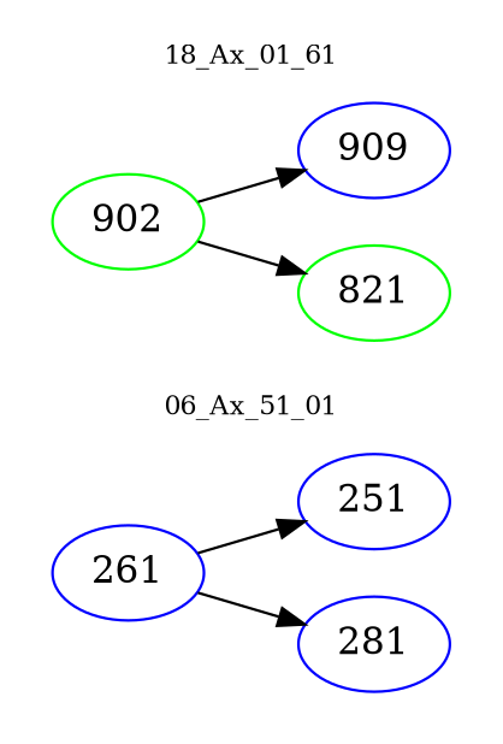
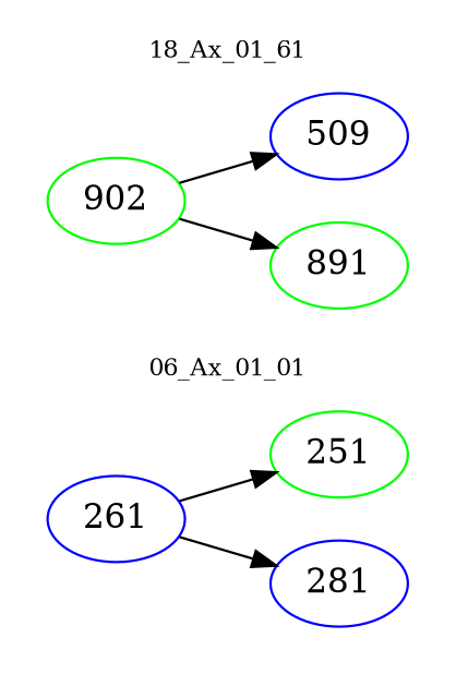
  digraph {
    rankdir=LR
    node [color=blue]
    edge [color=black]
    n1 [label=261]
    n2 [label=281]
-   n3 [label=251]
+   n3 [color=green label=251]
    n4 [color=green label=902]
-   n5 [color=green label=821]
-   n6 [label=909]
+   n5 [color=green label=891]
+   n6 [label=509]
    subgraph cluster_1 {
      color=white
      fontsize=10
-     label="06_Ax_51_01"
+     label="06_Ax_01_01"
      n1
      n2
      n3
    }
    subgraph cluster_2 {
      color=white
      fontsize=10
      label="18_Ax_01_61"
      n4
      n5
      n6
    }
    n1 -> n2
    n1 -> n3
    n4 -> n5
    n4 -> n6
  }
